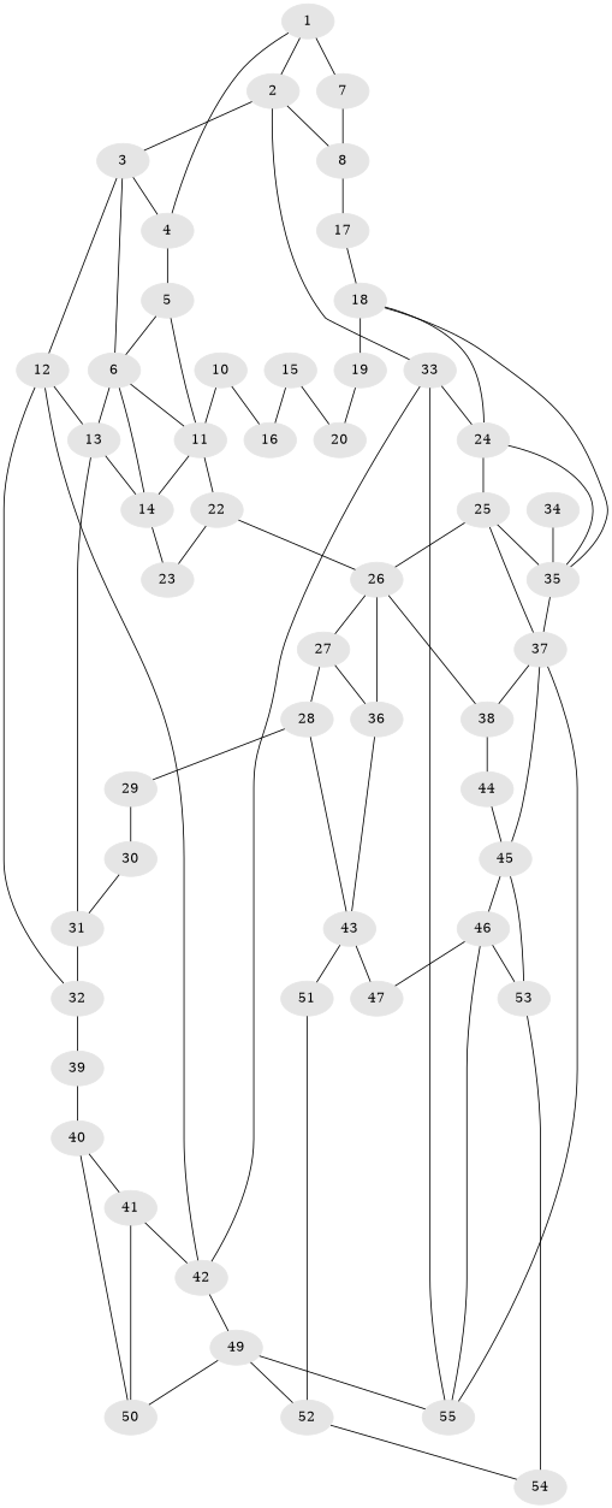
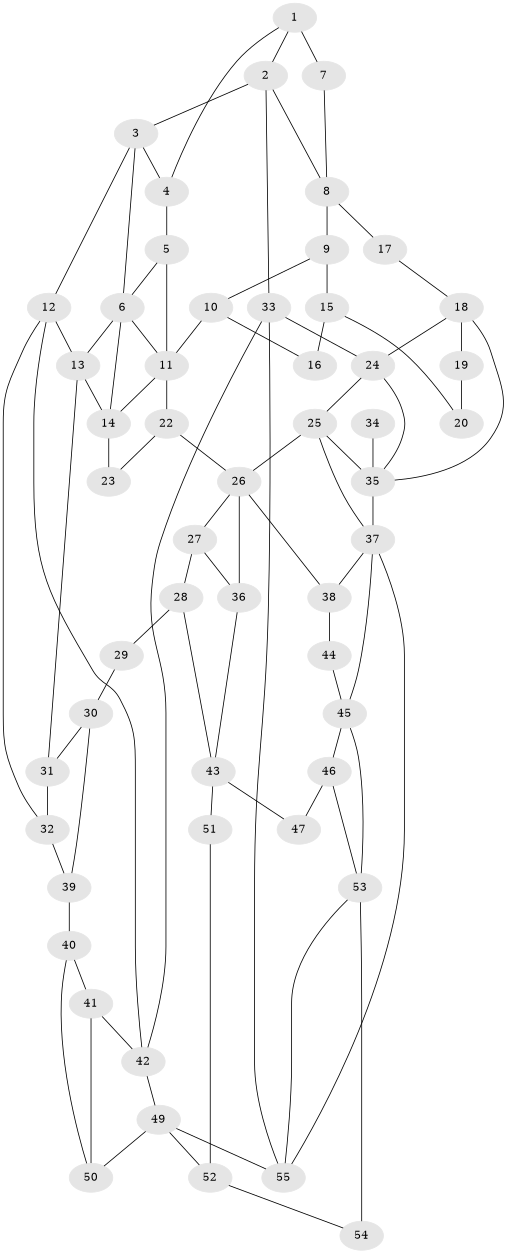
  graph {
    node [color=gray90 style=filled]
    edge [weight=1.0]
    1
    2
    4
    7
    3
    8
    33
    5
    6
    12
+   9
    17
    42
    24
    55
    11
    13
    14
    32
    22
    31
    23
    10
    15
    18
    16
    20
    26
    39
    49
    19
    35
    25
    37
    27
    36
    38
    45
    28
    43
    44
    29
    30
    47
    51
    40
    34
    46
    53
    41
    50
    52
    54
    1 -- 2
    1 -- 4
    1 -- 7 [weight=2.0]
    2 -- 3
    2 -- 8
    2 -- 33
    4 -- 5 [weight=2.0]
    7 -- 8
    3 -- 4
    3 -- 6
    3 -- 12
+   8 -- 9 [weight=2.0]
    8 -- 17 [weight=2.0]
    33 -- 42
    33 -- 24
    33 -- 55
    5 -- 6
    5 -- 11
    6 -- 11
    6 -- 13
    6 -- 14
    12 -- 42
    12 -- 13
    12 -- 32
+   9 -- 10
+   9 -- 15 [weight=2.0]
    17 -- 18
    42 -- 49
    24 -- 35
    24 -- 25
    11 -- 14
    11 -- 22
    13 -- 14 [weight=2.0]
    13 -- 31
    14 -- 23 [weight=2.0]
    32 -- 39
    22 -- 23
    22 -- 26
    31 -- 32
    10 -- 11
    10 -- 16
    15 -- 16 [weight=2.0]
    15 -- 20 [weight=2.0]
    18 -- 24
    18 -- 19 [weight=2.0]
    18 -- 35
    26 -- 27
    26 -- 36
    26 -- 38
    39 -- 40 [weight=3.0]
    49 -- 55
    49 -- 50
    49 -- 52
    19 -- 20
    35 -- 37
    25 -- 26
    25 -- 35
    25 -- 37
    37 -- 55
    37 -- 38
    37 -- 45
    27 -- 36
    27 -- 28
    36 -- 43
    38 -- 44
    45 -- 46
    45 -- 53 [weight=2.0]
    28 -- 43
    28 -- 29
    43 -- 47 [weight=2.0]
    43 -- 51 [weight=2.0]
    44 -- 45 [weight=2.0]
    29 -- 30
    30 -- 31
+   30 -- 39
    51 -- 52
    40 -- 41
    40 -- 50
    34 -- 35 [weight=2.0]
    46 -- 47
    46 -- 53
-   46 -- 55
+   53 -- 55
    53 -- 54 [weight=2.0]
    41 -- 42
    41 -- 50
    52 -- 54
  }
